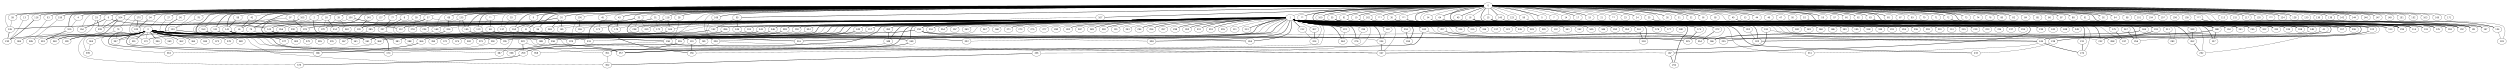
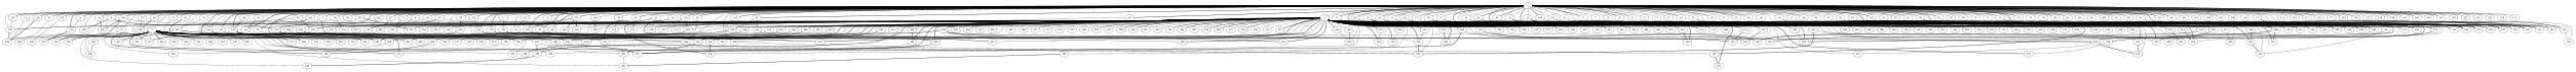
  graph {
    fontname=Nunito
    node [fontname=Nunito]
    edge [fontname=Nunito style=bold]
    0
    1
    2
    3
    4
    5
    6
    7
    8
    9
    10
    11
    12
    13
    14
    15
    16
    17
    18
    19
    20
    21
    22
    23
    24
    25
    26
    27
    28
    29
    30
    31
    32
    33
    34
    35
    36
    37
    38
    39
    40
    41
    42
    43
    44
    45
    46
    47
    49
    50
    51
    52
    53
    54
    55
    56
    57
    58
    59
    60
    61
    62
    63
    64
    65
    66
    67
    68
    69
    70
    71
    72
    73
    74
    75
    76
    77
    78
    79
    80
    81
    82
    83
    84
    85
    86
    87
    88
    89
    90
    91
    92
    93
    94
    95
    96
    97
    98
    99
    100
    101
    102
    103
    104
    105
    106
    107
    108
    109
    110
    111
    112
    113
    114
    115
    116
    117
    118
    119
    120
    121
    122
    123
    124
    125
    126
    127
    128
    129
    130
    131
    132
    133
    134
    135
    136
    137
    138
    139
    140
    141
    142
    143
    144
    145
    146
    147
    148
    149
    150
    151
    152
    153
    154
    155
    156
    157
    158
    159
    160
    161
    162
    163
    164
    165
    166
    167
    168
    169
    170
    171
    208
    172
    173
    174
    175
    176
    177
    178
    179
    180
    181
    182
    183
    184
    185
    186
    187
    188
    189
    190
    191
    192
    193
    194
    195
    196
    197
    198
    199
    200
    201
    202
    203
    204
    205
    206
    207
    209
    210
    211
    212
    213
    214
    215
    216
    217
    218
    219
    220
    221
    222
    223
    224
    225
    226
    227
    228
    229
    230
    231
    232
    233
    234
    235
    236
    237
    238
    239
    240
    241
    242
    243
    244
    245
    246
    247
    248
    249
    250
    251
    252
    253
    254
    255
    256
    257
    258
    259
    260
    261
    262
    263
    264
    265
    266
    267
    268
    269
    270
    271
    272
    273
    274
    275
    276
    277
    278
    279
    280
    281
    282
    283
    284
    285
    286
    287
    288
    289
    290
    291
    292
    293
    294
    295
    296
    297
    298
    299
    300
    301
    302
    303
    304
    305
    306
    307
    308
    309
    310
    311
    312
    313
    314
    315
    316
    317
    318
    319
    320
    321
    322
    323
    324
    325
    326
    327
    328
    329
    330
    331
    332
    333
    334
    335
    336
    337
    338
    339
    340
    341
    342
    343
    344
    345
    346
    347
    348
    349
    350
    351
    352
    353
    354
    355
    356
    384
    386
    387
    388
    389
    390
    385
    392
    393
    394
    395
    396
    397
    398
    399
    391
    357
    358
    359
    360
    361
    362
    363
    364
    365
    366
    367
    368
    369
    370
    371
    372
    373
    374
    375
    376
    377
    378
    379
    380
    381
    382
    383
    48
    0 -- 1 [style=solid]
    0 -- 2
    0 -- 3 [style=solid]
    0 -- 4
    0 -- 5
    0 -- 6
    0 -- 7 [style=solid]
    0 -- 8 [style=solid]
    0 -- 9
    0 -- 10
    0 -- 11 [style=solid]
    0 -- 12
    0 -- 13 [style=solid]
    0 -- 14 [style=solid]
    0 -- 15 [style=solid]
    0 -- 16 [style=solid]
    0 -- 17
    0 -- 18
    0 -- 19
    0 -- 20
    0 -- 21 [style=solid]
    0 -- 22 [style=solid]
    0 -- 23 [style=solid]
    0 -- 24
    0 -- 25 [style=solid]
    0 -- 26
    0 -- 27
    0 -- 28
    0 -- 29
    0 -- 30 [style=solid]
    0 -- 31 [style=solid]
    0 -- 32
    0 -- 33 [style=solid]
    0 -- 34 [style=solid]
    0 -- 35 [style=solid]
    0 -- 36
    0 -- 37 [style=solid]
    0 -- 38 [style=solid]
    0 -- 39
    0 -- 40 [style=solid]
    0 -- 41 [style=solid]
    0 -- 42 [style=solid]
    0 -- 43
    0 -- 44
    0 -- 45 [style=solid]
    0 -- 46 [style=solid]
    0 -- 47 [style=solid]
    0 -- 49
    0 -- 50 [style=solid]
    0 -- 51 [style=solid]
    0 -- 52 [style=solid]
    0 -- 53 [style=solid]
    0 -- 54
    0 -- 55
    0 -- 56 [style=solid]
    0 -- 57 [style=solid]
    0 -- 58 [style=solid]
    0 -- 59
    0 -- 60
    0 -- 61
    0 -- 62
    0 -- 63
    0 -- 64
    0 -- 65
    0 -- 66
    0 -- 67 [style=solid]
    0 -- 68
    0 -- 69 [style=solid]
    0 -- 70 [style=solid]
    0 -- 71 [style=solid]
    0 -- 72
    0 -- 73
    0 -- 74 [style=solid]
    0 -- 75
    0 -- 76 [style=solid]
    0 -- 77
    0 -- 78 [style=solid]
    0 -- 79 [style=solid]
    0 -- 80
    0 -- 81
    0 -- 82
    0 -- 83 [style=solid]
    0 -- 84 [style=solid]
    0 -- 85 [style=solid]
    0 -- 86 [style=solid]
    0 -- 87
    0 -- 88
    0 -- 89
    0 -- 90 [style=solid]
    0 -- 91 [style=solid]
    0 -- 92
    0 -- 93
    0 -- 94
    0 -- 95
    0 -- 96
    0 -- 97 [style=solid]
    0 -- 98 [style=solid]
    0 -- 99
    0 -- 100 [style=solid]
    0 -- 101 [style=solid]
    0 -- 102
    0 -- 103
    0 -- 104 [style=solid]
    0 -- 105
    0 -- 106 [style=solid]
    0 -- 107
    0 -- 108 [style=solid]
    0 -- 109 [style=solid]
    0 -- 110
    0 -- 111 [style=solid]
    0 -- 112 [style=solid]
    0 -- 113 [style=solid]
    0 -- 114 [style=solid]
    0 -- 115 [style=solid]
    0 -- 116
    0 -- 117
    0 -- 118
    0 -- 119 [style=solid]
    0 -- 120
    0 -- 121
    0 -- 122 [style=solid]
    0 -- 123 [style=solid]
    0 -- 124
    0 -- 125 [style=solid]
    0 -- 126 [style=solid]
    0 -- 127
    0 -- 128
    0 -- 129 [style=solid]
    0 -- 130 [style=solid]
    0 -- 131
    0 -- 132
    0 -- 133
    0 -- 134 [style=solid]
    0 -- 135
    0 -- 136 [style=solid]
    0 -- 137 [style=solid]
    0 -- 138
    0 -- 139 [style=solid]
    0 -- 140
    0 -- 141
    0 -- 142
    0 -- 143
    0 -- 144
    0 -- 145 [style=solid]
    0 -- 146 [style=solid]
    0 -- 147
    0 -- 148
    0 -- 149 [style=solid]
    0 -- 150
    0 -- 151 [style=solid]
    0 -- 152 [style=solid]
    0 -- 153 [style=solid]
    0 -- 154 [style=solid]
    0 -- 155
    0 -- 156
    0 -- 157
    0 -- 158 [style=solid]
    0 -- 159
    0 -- 160
    0 -- 161
    0 -- 162 [style=solid]
    0 -- 163 [style=solid]
    0 -- 164
    0 -- 165 [style=solid]
    0 -- 166 [style=solid]
    0 -- 167
    0 -- 168
    0 -- 169 [style=solid]
    0 -- 170 [style=solid]
    0 -- 171 [style=solid]
    0 -- 208 [style=solid]
    1 -- 103 [style=solid]
    1 -- 126
    1 -- 169
    1 -- 208 [style=solid]
    1 -- 172 [style=solid]
    1 -- 173 [style=solid]
    1 -- 174
    1 -- 175
    1 -- 176
    1 -- 177
    1 -- 178
    1 -- 179 [style=solid]
    1 -- 180 [style=solid]
    1 -- 181 [style=solid]
    1 -- 182 [style=solid]
    1 -- 183
    1 -- 184
    1 -- 185 [style=solid]
    1 -- 186 [style=solid]
    1 -- 187
    1 -- 188
    1 -- 189 [style=solid]
    1 -- 190
    1 -- 191 [style=solid]
    1 -- 192
    1 -- 193 [style=solid]
    1 -- 194 [style=solid]
    1 -- 195 [style=solid]
    1 -- 196 [style=solid]
    1 -- 197 [style=solid]
    1 -- 198
    1 -- 199 [style=solid]
    1 -- 200 [style=solid]
    1 -- 201
    1 -- 202 [style=solid]
    1 -- 203
    1 -- 204 [style=solid]
    1 -- 205
    1 -- 206
    1 -- 207 [style=solid]
    1 -- 209 [style=solid]
    1 -- 210
    1 -- 211 [style=solid]
    1 -- 212
    1 -- 213 [style=solid]
    1 -- 214
    1 -- 215
    1 -- 216
    1 -- 217
    1 -- 218
    1 -- 219
    1 -- 220 [style=solid]
    1 -- 221
    1 -- 222
    1 -- 223 [style=solid]
    1 -- 224
    1 -- 225 [style=solid]
    1 -- 226 [style=solid]
    1 -- 227
    1 -- 228 [style=solid]
    1 -- 229
    1 -- 230 [style=solid]
    1 -- 231
    1 -- 232
    1 -- 233
    1 -- 234
    1 -- 235 [style=solid]
    1 -- 236 [style=solid]
    1 -- 237 [style=solid]
    1 -- 238
    1 -- 239
    1 -- 240
    1 -- 241
    1 -- 242 [style=solid]
    1 -- 243
    1 -- 244 [style=solid]
    1 -- 245 [style=solid]
    1 -- 246
    1 -- 247 [style=solid]
    1 -- 248 [style=solid]
    1 -- 249
    1 -- 250 [style=solid]
    1 -- 251
    1 -- 252
    1 -- 253 [style=solid]
    1 -- 254
    1 -- 255 [style=solid]
    1 -- 256
    1 -- 257 [style=solid]
    1 -- 258
    1 -- 259
    1 -- 260 [style=solid]
    1 -- 261
    1 -- 262
    1 -- 263
    1 -- 264
    1 -- 265
    1 -- 266 [style=solid]
    1 -- 267 [style=solid]
    1 -- 268 [style=solid]
    1 -- 269 [style=solid]
    1 -- 270
    1 -- 271
    1 -- 272
    1 -- 273 [style=solid]
    1 -- 274 [style=solid]
    1 -- 275 [style=solid]
    1 -- 276
    1 -- 277 [style=solid]
    1 -- 278
    1 -- 279
    1 -- 280 [style=solid]
    1 -- 281 [style=solid]
    1 -- 282
    1 -- 283 [style=solid]
    1 -- 284
    1 -- 285
    1 -- 286 [style=solid]
    1 -- 287 [style=solid]
    1 -- 288 [style=solid]
    1 -- 289
    1 -- 290
    1 -- 291 [style=solid]
    1 -- 292 [style=solid]
    1 -- 293 [style=solid]
    1 -- 294
    1 -- 295
    1 -- 296
    1 -- 297 [style=solid]
    1 -- 298
    1 -- 299
    1 -- 300
-   1 -- 301
+   1 -- 301 [style=solid]
    1 -- 302
    1 -- 303
    1 -- 304 [style=solid]
    1 -- 305 [style=solid]
    1 -- 306
    1 -- 307 [style=solid]
    1 -- 308
    1 -- 309 [style=solid]
    1 -- 310
    1 -- 311 [style=solid]
    1 -- 312
    1 -- 313
    1 -- 314
    1 -- 315
    1 -- 316
    1 -- 317 [style=solid]
    1 -- 318
    1 -- 319 [style=solid]
    1 -- 320
    1 -- 321 [style=solid]
    1 -- 322 [style=solid]
    1 -- 323 [style=solid]
    1 -- 324 [style=solid]
    1 -- 325 [style=solid]
    1 -- 326
    1 -- 327
    1 -- 328
    1 -- 329 [style=solid]
    1 -- 330
    1 -- 331 [style=solid]
    1 -- 332 [style=solid]
    1 -- 333
    1 -- 334
    1 -- 335
    1 -- 336 [style=solid]
    1 -- 337 [style=solid]
    1 -- 338
    1 -- 339
    1 -- 340 [style=solid]
    1 -- 341
    1 -- 342 [style=solid]
    1 -- 343 [style=solid]
    1 -- 344 [style=solid]
    1 -- 345
    1 -- 346 [style=solid]
    1 -- 347 [style=solid]
    1 -- 348
    1 -- 349
    1 -- 350 [style=solid]
    1 -- 351
    1 -- 352
    1 -- 353
    1 -- 354 [style=solid]
    2 -- 355
    2 -- 356 [style=solid]
    3 -- 384 [style=solid]
    3 -- 386
    3 -- 387 [style=solid]
    3 -- 388 [style=solid]
    3 -- 389
    3 -- 390
    3 -- 385 [style=solid]
    3 -- 392 [style=solid]
    3 -- 393
    3 -- 394 [style=solid]
    3 -- 395 [style=solid]
    3 -- 396
    3 -- 397
    3 -- 398 [style=solid]
    3 -- 399 [style=solid]
    3 -- 391
    3 -- 357
    3 -- 358 [style=solid]
    3 -- 359 [style=solid]
    3 -- 360 [style=solid]
    3 -- 361
    3 -- 362
    3 -- 363 [style=solid]
    3 -- 364
    3 -- 365 [style=solid]
    3 -- 366 [style=solid]
    3 -- 367 [style=solid]
    3 -- 368
    3 -- 369 [style=solid]
    3 -- 370
    3 -- 371 [style=solid]
    3 -- 372 [style=solid]
    3 -- 373 [style=solid]
    3 -- 374 [style=solid]
    3 -- 375 [style=solid]
    3 -- 376 [style=solid]
    3 -- 377
    3 -- 378
    3 -- 379 [style=solid]
    3 -- 380
    3 -- 381
    3 -- 382
    3 -- 383 [style=solid]
    4 -- 105 [style=solid]
    6 -- 143
    6 -- 154
    6 -- 309 [style=solid]
    8 -- 237
    9 -- 81 [style=solid]
    10 -- 322
    11 -- 110 [style=solid]
    11 -- 48
    12 -- 185 [style=solid]
    13 -- 230 [style=solid]
    15 -- 114
    15 -- 306
    16 -- 133 [style=solid]
    16 -- 197
    16 -- 256 [style=solid]
    18 -- 214
    18 -- 270 [style=solid]
    18 -- 395 [style=solid]
    20 -- 150
    20 -- 181
    20 -- 269
    25 -- 119
    27 -- 377 [style=solid]
    28 -- 158 [style=solid]
    29 -- 230 [style=solid]
    29 -- 309
    30 -- 338
    33 -- 238 [style=solid]
    33 -- 319
    33 -- 330 [style=solid]
    34 -- 320
    35 -- 194
    35 -- 241
    37 -- 96 [style=solid]
    37 -- 224 [style=solid]
    37 -- 258 [style=solid]
    37 -- 339
    39 -- 270 [style=solid]
    39 -- 340 [style=solid]
    40 -- 125
    41 -- 266 [style=solid]
    41 -- 292 [style=solid]
    42 -- 66
    43 -- 179
    45 -- 173 [style=solid]
    49 -- 132 [style=solid]
    51 -- 172 [style=solid]
    51 -- 350
    52 -- 159 [style=solid]
    53 -- 137 [style=solid]
    54 -- 323
    56 -- 114 [style=solid]
    58 -- 141
    59 -- 75 [style=solid]
    59 -- 278 [style=solid]
    61 -- 255
    63 -- 102
    64 -- 244
    66 -- 220 [style=solid]
    68 -- 336
    72 -- 89
    75 -- 388 [style=solid]
    77 -- 237
    78 -- 129 [style=solid]
    79 -- 390 [style=solid]
    79 -- 397 [style=solid]
    81 -- 202
    81 -- 349
    83 -- 125 [style=solid]
    90 -- 383
    91 -- 157 [style=solid]
    93 -- 384 [style=solid]
    95 -- 192 [style=solid]
    95 -- 245
    96 -- 334 [style=solid]
    97 -- 178
    97 -- 379 [style=solid]
    99 -- 126 [style=solid]
    100 -- 196
    100 -- 229 [style=solid]
    103 -- 228
    105 -- 393
    106 -- 131 [style=solid]
    106 -- 312
    110 -- 229
    111 -- 148
    112 -- 134
    116 -- 230
    118 -- 325
    118 -- 344
    121 -- 335 [style=solid]
    123 -- 295
    126 -- 230
    127 -- 285 [style=solid]
    129 -- 279
    129 -- 397 [style=solid]
    131 -- 370
    132 -- 232
    134 -- 139 [style=solid]
    135 -- 155
    135 -- 312 [style=solid]
    135 -- 347 [style=solid]
    137 -- 357 [style=solid]
    140 -- 295
    141 -- 161
    141 -- 250
    141 -- 310
    143 -- 158
    143 -- 281
    145 -- 339
    148 -- 288 [style=solid]
    150 -- 216
    150 -- 387 [style=solid]
    153 -- 361
    153 -- 376 [style=solid]
    155 -- 319
    156 -- 385 [style=solid]
    158 -- 187 [style=solid]
    158 -- 387 [style=solid]
    160 -- 188
    162 -- 333
    164 -- 200 [style=solid]
    164 -- 309
    164 -- 363
    165 -- 205
    167 -- 218 [style=solid]
    168 -- 208 [style=solid]
    169 -- 361 [style=solid]
    170 -- 323
    170 -- 373 [style=solid]
    208 -- 347 [style=solid]
    174 -- 325
    175 -- 337
    185 -- 266
    187 -- 252
    188 -- 225
    188 -- 327
    189 -- 262
    191 -- 232 [style=solid]
    191 -- 347
    192 -- 381
    193 -- 388 [style=solid]
    200 -- 205
    203 -- 374 [style=solid]
    207 -- 266
    211 -- 283 [style=solid]
    212 -- 324 [style=solid]
    217 -- 355 [style=solid]
    218 -- 244
    218 -- 264
    218 -- 389
    220 -- 259
    220 -- 351 [style=solid]
    221 -- 284 [style=solid]
    222 -- 334 [style=solid]
    228 -- 233 [style=solid]
    231 -- 274
    235 -- 276 [style=solid]
    236 -- 392
    237 -- 258 [style=solid]
    238 -- 354 [style=solid]
    240 -- 354 [style=solid]
    240 -- 357
    243 -- 355
    244 -- 274
    244 -- 331 [style=solid]
    245 -- 308 [style=solid]
    246 -- 359
    247 -- 256
    250 -- 370 [style=solid]
    253 -- 265
    259 -- 375
    261 -- 318
    262 -- 292
    263 -- 348
    272 -- 354
    285 -- 367 [style=solid]
    286 -- 373
    299 -- 371
    302 -- 320 [style=solid]
    304 -- 382 [style=solid]
    307 -- 324
    310 -- 350
    334 -- 347
    336 -- 361
    343 -- 366
    344 -- 368
    348 -- 358 [style=solid]
    349 -- 357
    351 -- 392 [style=solid]
    355 -- 398
    365 -- 399 [style=solid]
    366 -- 386
    368 -- 394 [style=solid]
    48 -- 208 [style=solid]
    48 -- 258
  }
